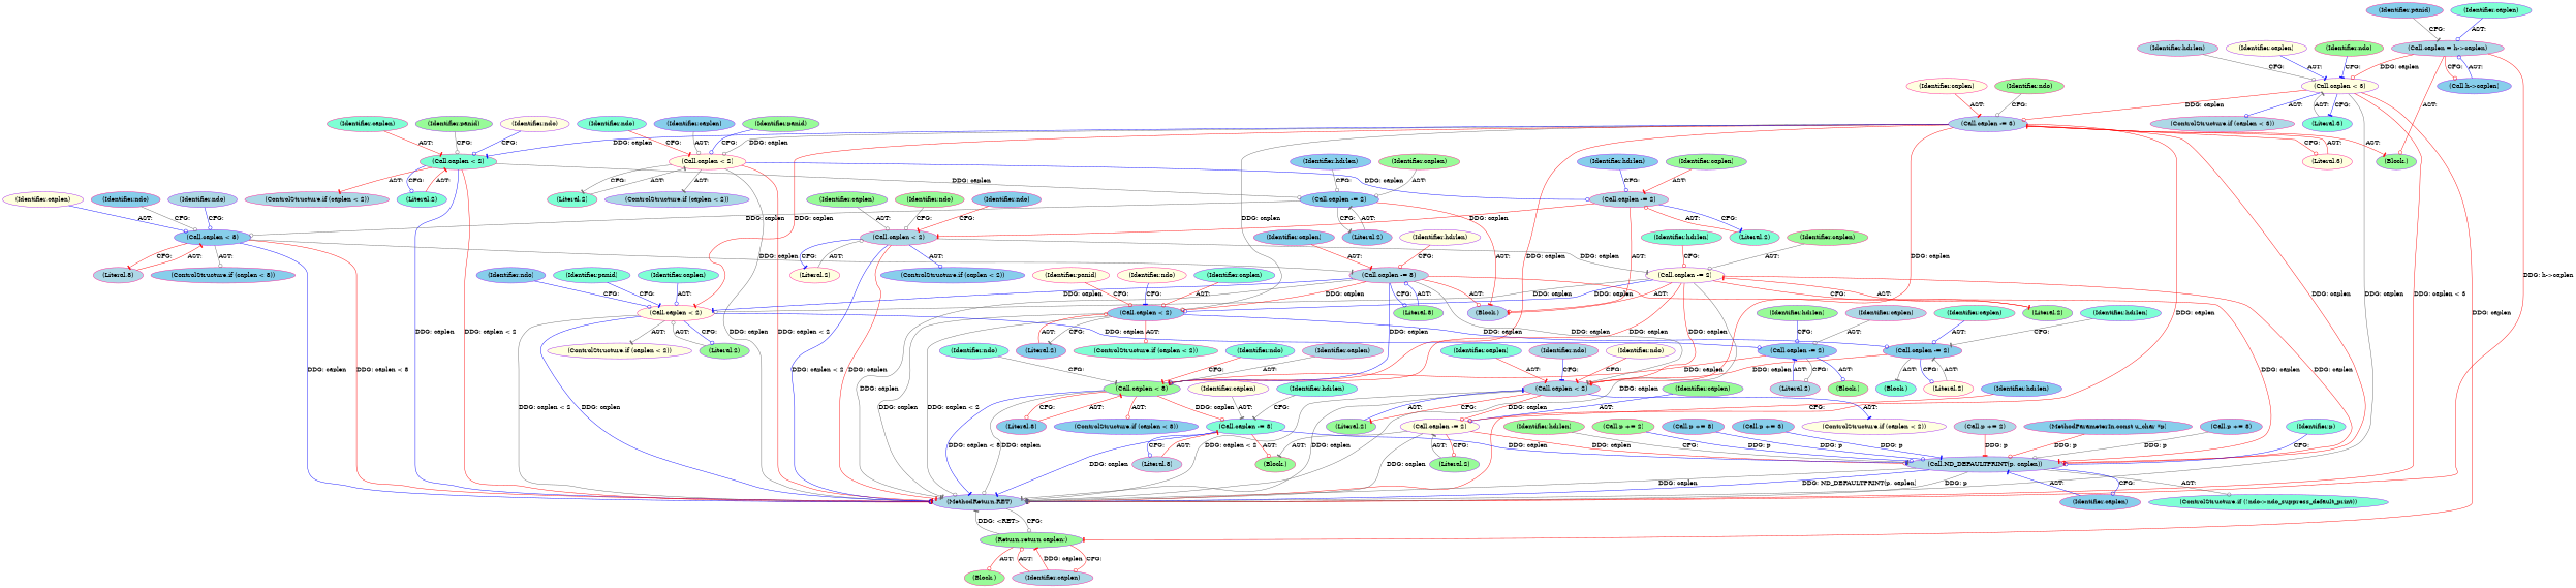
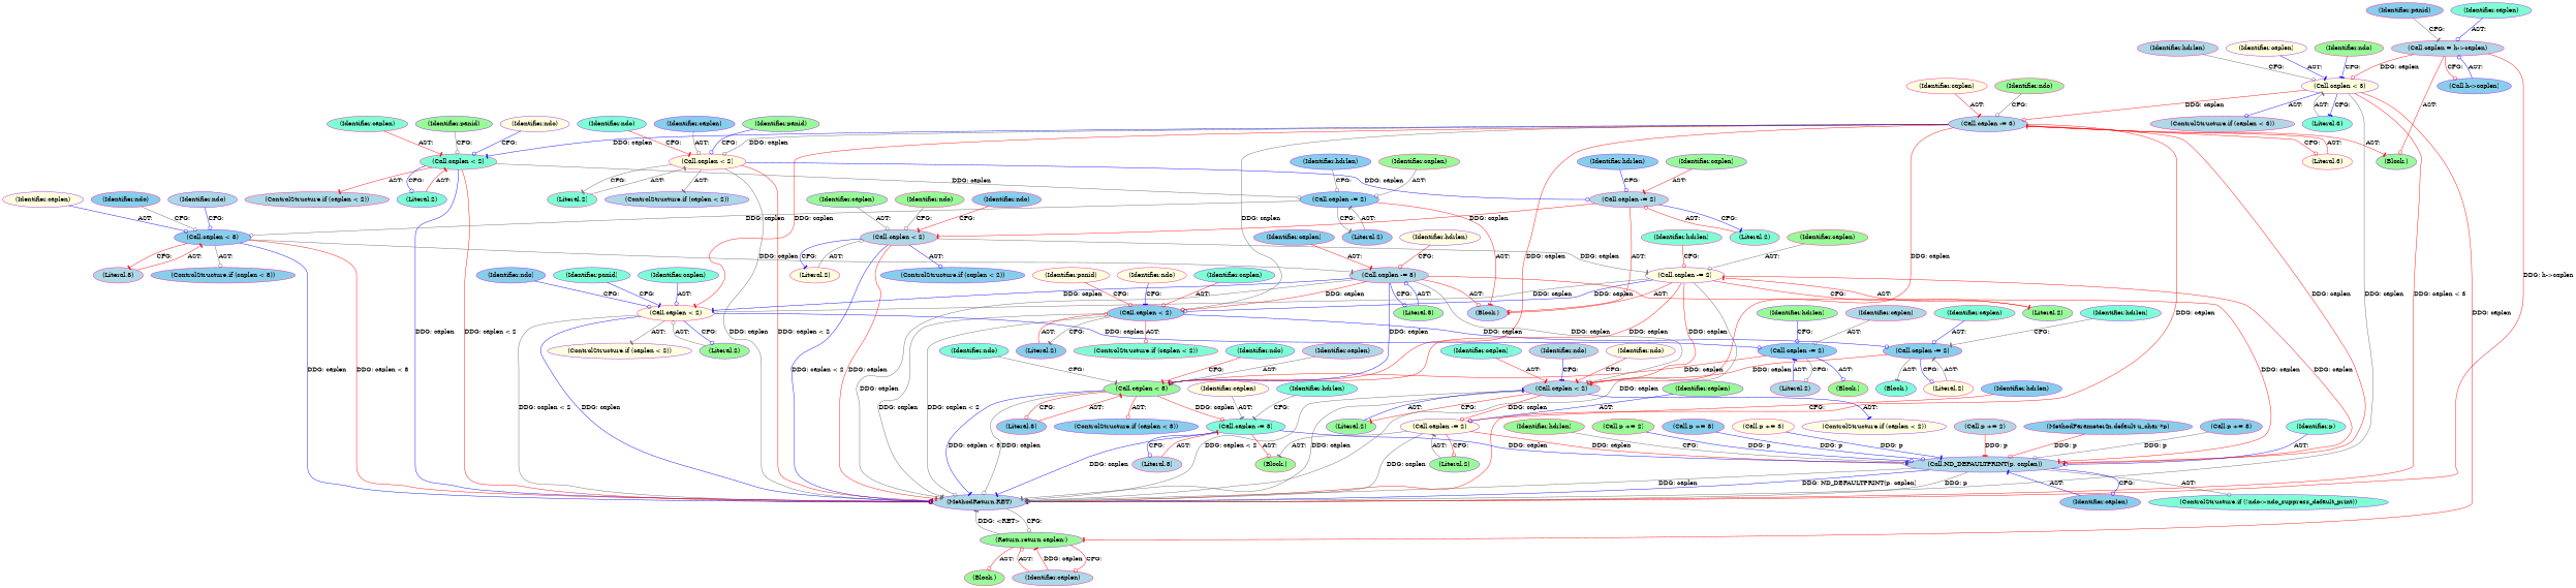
  digraph {
    node [color=purple fillcolor=skyblue style=filled]
    edge [arrowhead=odot color=red]
    n1 [color=deeppink fillcolor=lightblue label="(Call,caplen = h->caplen)"]
    n2 [fillcolor=lightyellow label="(Call,caplen < 3)"]
    n3 [fillcolor=palegreen label="(Block,)"]
    n4 [label="(Call,h->caplen)"]
    n5 [fillcolor=lightblue label="(MethodReturn,RET)"]
    n6 [fillcolor=palegreen label="(Return,return caplen;)"]
    n7 [fillcolor=lightblue label="(Call,caplen -= 3)"]
    n8 [color=deeppink fillcolor=lightblue label="(ControlStructure,if (caplen < 3))"]
    n9 [fillcolor=aquamarine label="(Literal,3)"]
    n10 [color=deeppink fillcolor=palegreen label="(Block,)"]
    n11 [color=deeppink fillcolor=lightblue label="(Identifier,caplen)"]
    n12 [color=deeppink fillcolor=lightyellow label="(Call,caplen < 2)"]
    n13 [color=deeppink label="(Call,caplen < 2)"]
    n14 [color=deeppink fillcolor=lightblue label="(Call,caplen < 2)"]
    n15 [fillcolor=lightblue label="(Call,ND_DEFAULTPRINT(p, caplen))"]
    n16 [color=deeppink fillcolor=lightyellow label="(Call,caplen < 2)"]
    n17 [fillcolor=palegreen label="(Call,caplen < 8)"]
    n18 [color=deeppink fillcolor=aquamarine label="(Call,caplen < 2)"]
    n19 [color=deeppink fillcolor=lightyellow label="(Literal,3)"]
    n20 [color=deeppink fillcolor=lightblue label="(Call,caplen -= 2)"]
    n21 [color=deeppink fillcolor=aquamarine label="(Literal,2)"]
    n22 [fillcolor=lightblue label="(ControlStructure,if (caplen < 2))"]
    n23 [color=deeppink label="(Call,caplen -= 2)"]
    n24 [color=deeppink fillcolor=aquamarine label="(ControlStructure,if (caplen < 2))"]
    n25 [color=deeppink label="(Literal,2)"]
    n26 [fillcolor=lightyellow label="(Call,caplen -= 2)"]
    n27 [fillcolor=palegreen label="(Literal,2)"]
    n28 [fillcolor=lightyellow label="(ControlStructure,if (caplen < 2))"]
    n29 [fillcolor=aquamarine label="(ControlStructure,if (!ndo->ndo_suppress_default_print))"]
    n30 [color=deeppink label="(Identifier,caplen)"]
    n31 [label="(Call,caplen -= 2)"]
    n32 [fillcolor=palegreen label="(Literal,2)"]
    n33 [fillcolor=lightyellow label="(ControlStructure,if (caplen < 2))"]
    n34 [fillcolor=aquamarine label="(Call,caplen -= 8)"]
    n35 [color=deeppink label="(Literal,8)"]
    n36 [label="(ControlStructure,if (caplen < 8))"]
    n37 [label="(Call,caplen -= 2)"]
    n38 [color=deeppink fillcolor=lightblue label="(ControlStructure,if (caplen < 2))"]
    n39 [fillcolor=aquamarine label="(Literal,2)"]
    n40 [color=deeppink fillcolor=lightblue label="(Call,caplen < 2)"]
    n41 [color=deeppink fillcolor=aquamarine label="(Literal,2)"]
    n42 [fillcolor=lightblue label="(Block,)"]
    n43 [fillcolor=lightyellow label="(Call,caplen -= 2)"]
    n44 [color=deeppink fillcolor=lightyellow label="(Literal,2)"]
    n45 [label="(ControlStructure,if (caplen < 2))"]
    n46 [fillcolor=palegreen label="(Literal,2)"]
    n47 [color=deeppink fillcolor=lightyellow label="(Literal,2)"]
    n48 [fillcolor=aquamarine label="(Block,)"]
    n49 [color=deeppink fillcolor=palegreen label="(Block,)"]
    n50 [fillcolor=palegreen label="(Literal,2)"]
    n51 [color=deeppink fillcolor=palegreen label="(Block,)"]
    n52 [color=deeppink fillcolor=lightblue label="(Literal,2)"]
    n53 [color=deeppink fillcolor=lightblue label="(Literal,8)"]
    n54 [label="(Call,caplen < 8)"]
    n55 [color=deeppink label="(Literal,2)"]
    n56 [color=deeppink fillcolor=lightblue label="(Call,caplen -= 8)"]
    n57 [color=deeppink fillcolor=lightblue label="(Literal,8)"]
    n58 [color=deeppink label="(ControlStructure,if (caplen < 8))"]
    n59 [fillcolor=palegreen label="(Literal,8)"]
    n60 [fillcolor=palegreen label="(Identifier,caplen)"]
    n61 [color=deeppink fillcolor=lightblue label="(Identifier,hdrlen)"]
    n62 [color=deeppink fillcolor=palegreen label="(Identifier,caplen)"]
    n63 [fillcolor=aquamarine label="(Identifier,p)"]
    n64 [color=deeppink fillcolor=aquamarine label="(Identifier,caplen)"]
    n65 [fillcolor=aquamarine label="(Identifier,hdrlen)"]
    n66 [color=deeppink fillcolor=lightyellow label="(Identifier,ndo)"]
    n67 [fillcolor=aquamarine label="(Identifier,panid)"]
    n68 [color=deeppink fillcolor=aquamarine label="(Identifier,hdrlen)"]
    n69 [fillcolor=lightyellow label="(Identifier,caplen)"]
    n70 [label="(Identifier,hdrlen)"]
    n71 [fillcolor=aquamarine label="(Identifier,ndo)"]
    n72 [color=deeppink fillcolor=aquamarine label="(Identifier,caplen)"]
    n73 [color=deeppink fillcolor=palegreen label="(Identifier,hdrlen)"]
    n74 [fillcolor=palegreen label="(Identifier,panid)"]
    n75 [color=deeppink fillcolor=palegreen label="(Call,p += 2)"]
    n76 [label="(Identifier,hdrlen)"]
    n77 [color=deeppink label="(Call,p += 8)"]
-   n78 [color=deeppink label="(Call,p += 3)"]
+   n78 [color=deeppink fillcolor=lightyellow label="(Call,p += 3)"]
    n79 [fillcolor=aquamarine label="(Identifier,caplen)"]
    n80 [fillcolor=palegreen label="(Identifier,caplen)"]
    n81 [fillcolor=aquamarine label="(Identifier,caplen)"]
    n82 [fillcolor=lightyellow label="(Identifier,ndo)"]
    n83 [fillcolor=lightyellow label="(Identifier,hdrlen)"]
    n84 [label="(Identifier,caplen)"]
    n85 [fillcolor=lightblue label="(Identifier,ndo)"]
    n86 [color=deeppink fillcolor=lightyellow label="(Identifier,caplen)"]
    n87 [color=deeppink fillcolor=lightblue label="(Call,p += 2)"]
    n88 [fillcolor=palegreen label="(Identifier,panid)"]
    n89 [fillcolor=palegreen label="(Identifier,caplen)"]
    n90 [label="(Identifier,hdrlen)"]
    n91 [color=deeppink fillcolor=palegreen label="(Identifier,ndo)"]
    n92 [fillcolor=aquamarine label="(Identifier,hdrlen)"]
    n93 [color=deeppink fillcolor=palegreen label="(Identifier,ndo)"]
    n94 [fillcolor=lightyellow label="(Identifier,caplen)"]
    n95 [fillcolor=palegreen label="(Identifier,hdrlen)"]
    n96 [label="(Identifier,ndo)"]
    n97 [color=deeppink label="(Identifier,panid)"]
    n98 [fillcolor=aquamarine label="(Identifier,ndo)"]
    n99 [fillcolor=aquamarine label="(Identifier,caplen)"]
    n100 [color=deeppink label="(Identifier,caplen)"]
    n101 [color=deeppink label="(Identifier,ndo)"]
    n102 [fillcolor=aquamarine label="(Identifier,caplen)"]
    n103 [color=deeppink fillcolor=palegreen label="(Identifier,ndo)"]
-   n104 [color=deeppink label="(MethodParameterIn,const u_char *p)"]
+   n104 [color=deeppink label="(MethodParameterIn,default u_char *p)"]
    n105 [fillcolor=aquamarine label="(Identifier,ndo)"]
    n106 [color=deeppink fillcolor=lightblue label="(Identifier,ndo)"]
    n107 [color=deeppink fillcolor=lightyellow label="(Identifier,panid)"]
    n108 [fillcolor=lightyellow label="(Identifier,caplen)"]
    n109 [color=deeppink fillcolor=palegreen label="(Identifier,caplen)"]
    n110 [color=deeppink fillcolor=lightblue label="(Identifier,caplen)"]
    n111 [color=deeppink label="(Identifier,ndo)"]
    n112 [fillcolor=lightyellow label="(Identifier,ndo)"]
    n113 [color=deeppink label="(Call,p += 8)"]
    n114 [color=deeppink fillcolor=lightblue label="(Identifier,caplen)"]
    n1 -> n2 [label="DDG: caplen"]
    n1 -> n3 [label="AST: "]
    n1 -> n4 [label="CFG: "]
    n1 -> n5 [arrowhead=tee label="DDG: h->caplen"]
    n2 -> n5 [arrowhead=tee color=gray40 label="DDG: caplen"]
    n2 -> n5 [label="DDG: caplen < 3"]
    n2 -> n6 [arrowhead=tee label="DDG: caplen"]
    n2 -> n7 [label="DDG: caplen"]
    n2 -> n8 [color=blue label="AST: "]
    n2 -> n9 [arrowhead=tee color=blue label="CFG: "]
    n4 -> n1 [color=blue label="AST: "]
    n5 -> n6 [color=gray40 label="CFG: "]
    n6 -> n5 [arrowhead=tee color=gray40 label="DDG: <RET>"]
    n6 -> n10 [label="AST: "]
    n6 -> n11 [label="CFG: "]
    n7 -> n3 [arrowhead=tee label="AST: "]
    n7 -> n5 [arrowhead=tee label="DDG: caplen"]
    n7 -> n12 [color=gray40 label="DDG: caplen"]
    n7 -> n13 [color=gray40 label="DDG: caplen"]
    n7 -> n14 [label="DDG: caplen"]
    n7 -> n15 [label="DDG: caplen"]
    n7 -> n16 [arrowhead=tee label="DDG: caplen"]
    n7 -> n17 [label="DDG: caplen"]
    n7 -> n18 [arrowhead=tee color=blue label="DDG: caplen"]
    n7 -> n19 [label="CFG: "]
    n9 -> n2 [arrowhead=tee color=gray40 label="AST: "]
    n11 -> n6 [label="AST: "]
    n11 -> n6 [arrowhead=tee label="DDG: caplen"]
    n12 -> n5 [arrowhead=tee label="DDG: caplen < 2"]
    n12 -> n5 [arrowhead=tee color=gray40 label="DDG: caplen"]
    n12 -> n20 [color=blue label="DDG: caplen"]
    n12 -> n21 [arrowhead=tee color=gray40 label="CFG: "]
    n12 -> n22 [arrowhead=tee color=gray40 label="AST: "]
    n13 -> n5 [arrowhead=tee color=gray40 label="DDG: caplen"]
    n13 -> n5 [color=gray40 label="DDG: caplen < 2"]
    n13 -> n23 [color=blue label="DDG: caplen"]
    n13 -> n24 [label="AST: "]
    n13 -> n25 [arrowhead=tee color=gray40 label="CFG: "]
    n14 -> n5 [color=gray40 label="DDG: caplen < 2"]
    n14 -> n5 [arrowhead=tee color=gray40 label="DDG: caplen"]
    n14 -> n26 [label="DDG: caplen"]
    n14 -> n27 [arrowhead=tee label="CFG: "]
    n14 -> n28 [arrowhead=tee color=blue label="AST: "]
    n15 -> n5 [arrowhead=tee color=gray40 label="DDG: caplen"]
    n15 -> n5 [arrowhead=tee color=blue label="DDG: ND_DEFAULTPRINT(p, caplen)"]
    n15 -> n5 [arrowhead=tee color=gray40 label="DDG: p"]
    n15 -> n29 [color=gray40 label="AST: "]
    n15 -> n30 [color=blue label="CFG: "]
    n16 -> n5 [color=gray40 label="DDG: caplen < 2"]
    n16 -> n5 [color=blue label="DDG: caplen"]
    n16 -> n31 [color=blue label="DDG: caplen"]
    n16 -> n32 [color=blue label="CFG: "]
    n16 -> n33 [arrowhead=tee color=gray40 label="AST: "]
    n17 -> n5 [arrowhead=tee color=blue label="DDG: caplen < 8"]
    n17 -> n5 [color=gray40 label="DDG: caplen"]
    n17 -> n34 [label="DDG: caplen"]
    n17 -> n35 [label="CFG: "]
    n17 -> n36 [label="AST: "]
    n18 -> n5 [color=blue label="DDG: caplen"]
    n18 -> n5 [label="DDG: caplen < 2"]
    n18 -> n37 [color=gray40 label="DDG: caplen"]
    n18 -> n38 [arrowhead=tee label="AST: "]
    n18 -> n39 [color=blue label="CFG: "]
    n19 -> n7 [arrowhead=tee label="AST: "]
    n20 -> n40 [arrowhead=tee label="DDG: caplen"]
    n20 -> n41 [arrowhead=tee color=blue label="CFG: "]
    n20 -> n42 [label="AST: "]
    n21 -> n12 [arrowhead=tee color=gray40 label="AST: "]
    n23 -> n14 [label="DDG: caplen"]
    n23 -> n47 [color=blue label="CFG: "]
    n23 -> n48 [arrowhead=tee color=gray40 label="AST: "]
    n25 -> n13 [label="AST: "]
    n26 -> n5 [color=gray40 label="DDG: caplen"]
    n26 -> n15 [label="DDG: caplen"]
    n26 -> n49 [arrowhead=tee color=gray40 label="AST: "]
    n26 -> n50 [label="CFG: "]
    n27 -> n14 [arrowhead=tee color=blue label="AST: "]
    n30 -> n15 [arrowhead=tee color=blue label="AST: "]
    n31 -> n17 [arrowhead=tee label="DDG: caplen"]
    n31 -> n51 [color=blue label="AST: "]
    n31 -> n52 [color=gray40 label="CFG: "]
    n32 -> n16 [color=gray40 label="AST: "]
    n34 -> n5 [arrowhead=tee color=blue label="DDG: caplen"]
    n34 -> n15 [arrowhead=tee color=blue label="DDG: caplen"]
    n34 -> n49 [label="AST: "]
    n34 -> n53 [color=blue label="CFG: "]
    n35 -> n17 [arrowhead=tee label="AST: "]
    n37 -> n42 [arrowhead=tee label="AST: "]
    n37 -> n54 [color=gray40 label="DDG: caplen"]
    n37 -> n55 [arrowhead=tee color=gray40 label="CFG: "]
    n39 -> n18 [arrowhead=tee label="AST: "]
    n40 -> n5 [arrowhead=tee label="DDG: caplen"]
    n40 -> n5 [color=blue label="DDG: caplen < 2"]
    n40 -> n43 [arrowhead=tee color=gray40 label="DDG: caplen"]
    n40 -> n44 [arrowhead=tee color=blue label="CFG: "]
    n40 -> n45 [color=blue label="AST: "]
    n41 -> n20 [label="AST: "]
    n43 -> n5 [color=gray40 label="DDG: caplen"]
    n43 -> n13 [color=blue label="DDG: caplen"]
    n43 -> n14 [arrowhead=tee label="DDG: caplen"]
    n43 -> n15 [arrowhead=tee label="DDG: caplen"]
    n43 -> n16 [color=gray40 label="DDG: caplen"]
    n43 -> n17 [arrowhead=tee label="DDG: caplen"]
    n43 -> n42 [arrowhead=tee label="AST: "]
    n43 -> n46 [arrowhead=tee label="CFG: "]
    n44 -> n40 [color=gray40 label="AST: "]
    n46 -> n43 [arrowhead=tee label="AST: "]
    n47 -> n23 [arrowhead=tee color=gray40 label="AST: "]
    n50 -> n26 [arrowhead=tee color=gray40 label="AST: "]
    n52 -> n31 [arrowhead=tee color=blue label="AST: "]
    n53 -> n34 [arrowhead=tee label="AST: "]
    n54 -> n5 [color=blue label="DDG: caplen"]
    n54 -> n5 [arrowhead=tee label="DDG: caplen < 8"]
    n54 -> n56 [arrowhead=tee color=gray40 label="DDG: caplen"]
    n54 -> n57 [arrowhead=tee label="CFG: "]
    n54 -> n58 [color=gray40 label="AST: "]
    n55 -> n37 [arrowhead=tee color=gray40 label="AST: "]
    n56 -> n5 [arrowhead=tee color=gray40 label="DDG: caplen"]
    n56 -> n13 [label="DDG: caplen"]
    n56 -> n14 [arrowhead=tee color=gray40 label="DDG: caplen"]
    n56 -> n15 [arrowhead=tee label="DDG: caplen"]
    n56 -> n16 [arrowhead=tee color=blue label="DDG: caplen"]
    n56 -> n17 [color=blue label="DDG: caplen"]
    n56 -> n42 [label="AST: "]
    n56 -> n59 [color=blue label="CFG: "]
    n57 -> n54 [arrowhead=tee label="AST: "]
    n59 -> n56 [color=blue label="AST: "]
    n60 -> n26 [color=blue label="AST: "]
    n61 -> n2 [color=gray40 label="CFG: "]
    n62 -> n43 [color=gray40 label="AST: "]
-   n63 -> n15 [color=blue label="CFG: "]
+   n63 -> n15 [color=blue label="AST: "]
    n64 -> n18 [arrowhead=tee label="AST: "]
    n65 -> n23 [arrowhead=tee color=gray40 label="CFG: "]
    n66 -> n13 [arrowhead=tee color=blue label="CFG: "]
    n67 -> n16 [arrowhead=tee color=blue label="CFG: "]
    n68 -> n43 [label="CFG: "]
    n69 -> n2 [arrowhead=tee color=blue label="AST: "]
    n70 -> n37 [color=gray40 label="CFG: "]
    n71 -> n17 [arrowhead=tee color=gray40 label="CFG: "]
    n72 -> n23 [color=blue label="AST: "]
    n73 -> n15 [arrowhead=tee color=gray40 label="CFG: "]
    n74 -> n18 [color=gray40 label="CFG: "]
    n75 -> n15 [color=blue label="DDG: p"]
    n76 -> n26 [label="CFG: "]
    n77 -> n15 [color=blue label="DDG: p"]
    n78 -> n15 [arrowhead=tee color=blue label="DDG: p"]
    n79 -> n16 [color=blue label="AST: "]
    n80 -> n20 [arrowhead=tee label="AST: "]
    n81 -> n13 [label="AST: "]
    n82 -> n18 [color=blue label="CFG: "]
    n83 -> n56 [label="CFG: "]
    n84 -> n12 [color=gray40 label="AST: "]
    n85 -> n54 [color=blue label="CFG: "]
    n86 -> n7 [arrowhead=tee label="AST: "]
    n87 -> n15 [arrowhead=tee label="DDG: p"]
    n88 -> n12 [color=blue label="CFG: "]
    n89 -> n40 [color=gray40 label="AST: "]
    n90 -> n20 [color=blue label="CFG: "]
    n91 -> n40 [color=gray40 label="CFG: "]
    n92 -> n34 [arrowhead=tee color=gray40 label="CFG: "]
    n93 -> n2 [arrowhead=tee color=blue label="CFG: "]
    n94 -> n54 [color=blue label="AST: "]
    n95 -> n31 [color=blue label="CFG: "]
    n96 -> n16 [color=blue label="CFG: "]
    n97 -> n1 [arrowhead=tee color=gray40 label="CFG: "]
    n98 -> n17 [arrowhead=tee label="CFG: "]
    n99 -> n1 [color=blue label="AST: "]
    n100 -> n56 [arrowhead=tee label="AST: "]
    n101 -> n40 [arrowhead=tee label="CFG: "]
    n102 -> n14 [arrowhead=tee label="AST: "]
    n103 -> n7 [color=gray40 label="CFG: "]
    n104 -> n15 [label="DDG: p"]
    n105 -> n12 [arrowhead=tee label="CFG: "]
    n106 -> n14 [arrowhead=tee color=blue label="CFG: "]
    n107 -> n13 [label="CFG: "]
    n108 -> n34 [arrowhead=tee color=gray40 label="AST: "]
    n109 -> n37 [color=gray40 label="AST: "]
    n110 -> n17 [color=gray40 label="AST: "]
    n111 -> n54 [color=gray40 label="CFG: "]
    n112 -> n14 [arrowhead=tee label="CFG: "]
    n113 -> n15 [color=gray40 label="DDG: p"]
    n114 -> n31 [color=gray40 label="AST: "]
  }
